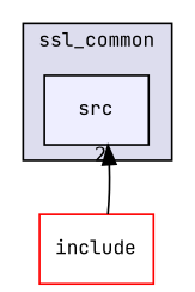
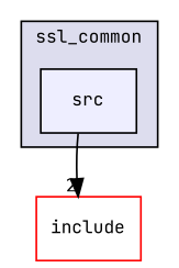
  digraph {
    compound=true
    fontname="JetBrains Mono"
    node [fontname="JetBrains Mono" fontsize=10 shape=box style=filled]
    n1 [fillcolor="#eeeeff" label=src pencolor=black]
    n2 [color=red fillcolor=white label=include]
    subgraph cluster_1 {
      bgcolor="#ddddee"
      fontsize=10
      label=ssl_common
      pencolor=black
      n1
    }
-   n2 -> n1 [headlabel=2 labeldistance=1.5 labelfontname=Helvetica labelfontsize=10 fontname="JetBrains Mono"]
+   n1 -> n2 [headlabel=2 labeldistance=1.5 labelfontname=Helvetica labelfontsize=10 fontname="JetBrains Mono"]
  }
